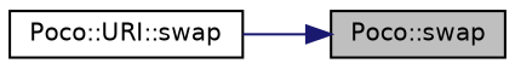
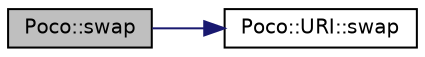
  digraph {
    rankdir=LR
    node [color=black fontname=Helvetica fontsize=10 shape=record style=filled]
    n1 [fillcolor=grey75 fontcolor=black height=0.2 label="Poco::swap" width=0.4]
    n2 [fillcolor=white height=0.2 label="Poco::URI::swap" width=0.4]
-   n2 -> n1 [color=midnightblue fontname=Helvetica fontsize=10 labelfontname=Helvetica labelfontsize=10 style=solid]
+   n1 -> n2 [color=midnightblue fontname=Helvetica fontsize=10 labelfontname=Helvetica labelfontsize=10 style=solid]
  }
